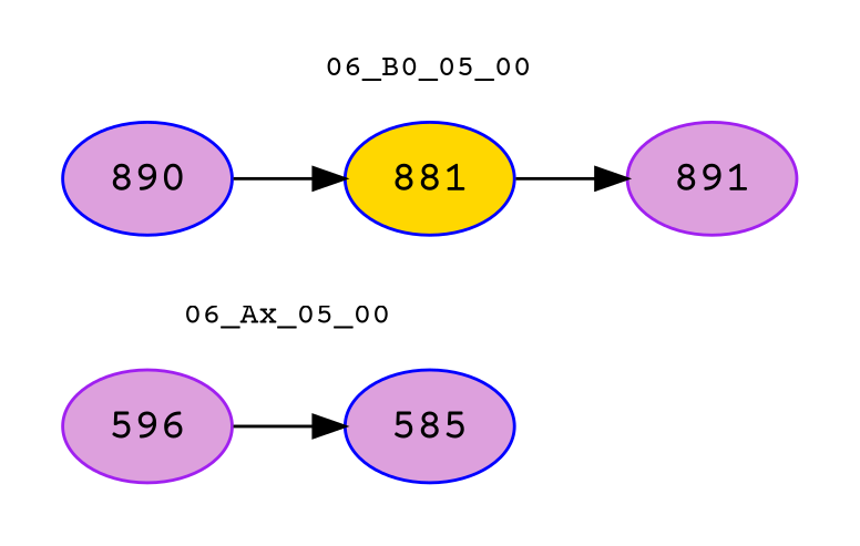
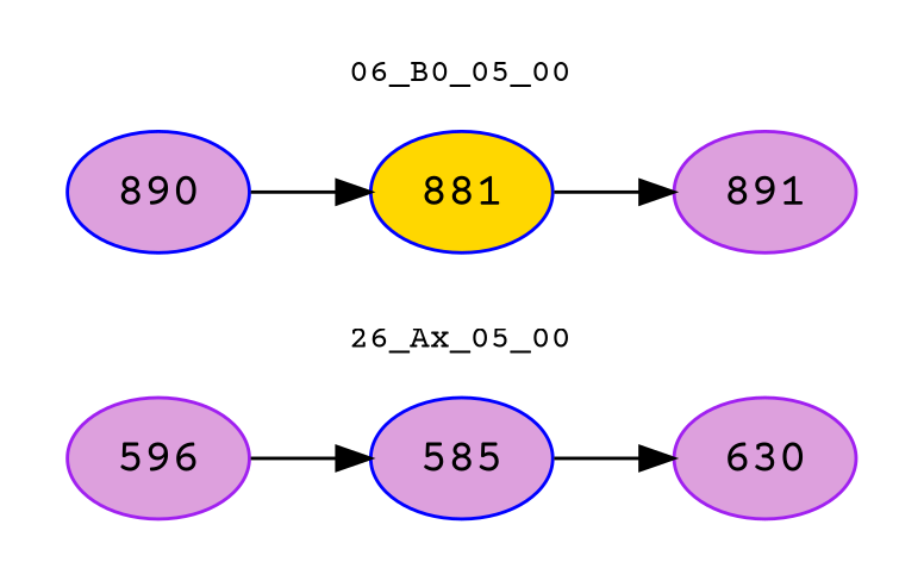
  digraph {
    fontname="Courier Prime"
    rankdir=LR
    node [color=purple fillcolor=plum fontname="Courier Prime" style=filled]
    edge [color=black fontname="Courier Prime"]
    n1 [label=596]
    n2 [color=blue label=585]
+   n3 [label=630]
    n4 [color=blue label=890]
    n5 [color=blue fillcolor=gold label=881]
    n6 [label=891]
    subgraph cluster_1 {
      color=white
      fontsize=10
-     label="06_Ax_05_00"
+     label="26_Ax_05_00"
      n1
      n2
+     n3
    }
    subgraph cluster_2 {
      color=white
      fontsize=10
      label="06_B0_05_00"
      n4
      n5
      n6
    }
    n1 -> n2
+   n2 -> n3
    n4 -> n5
    n5 -> n6
  }
